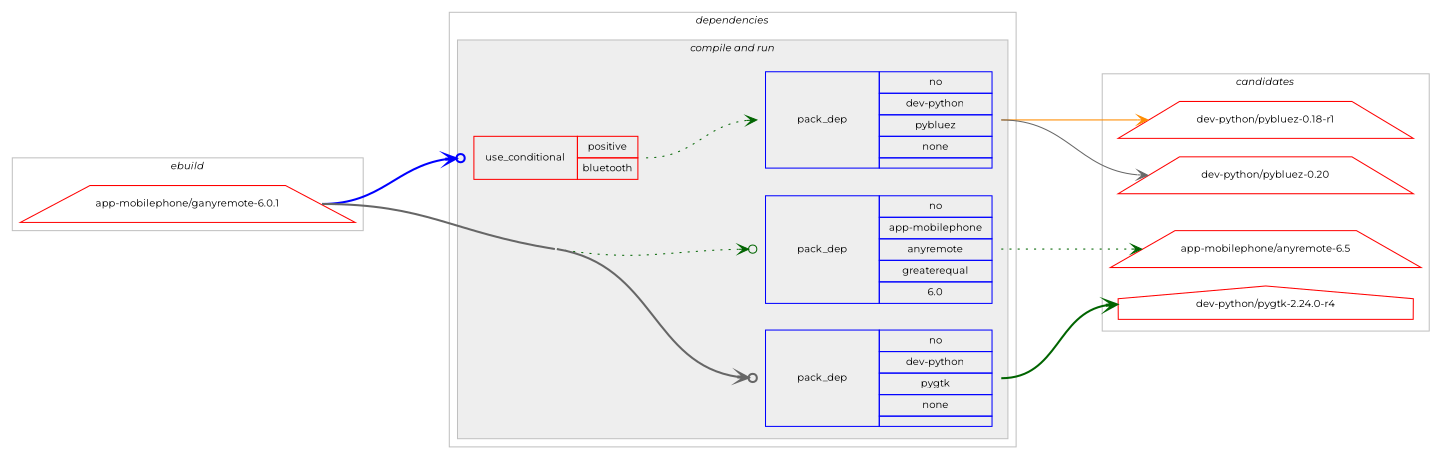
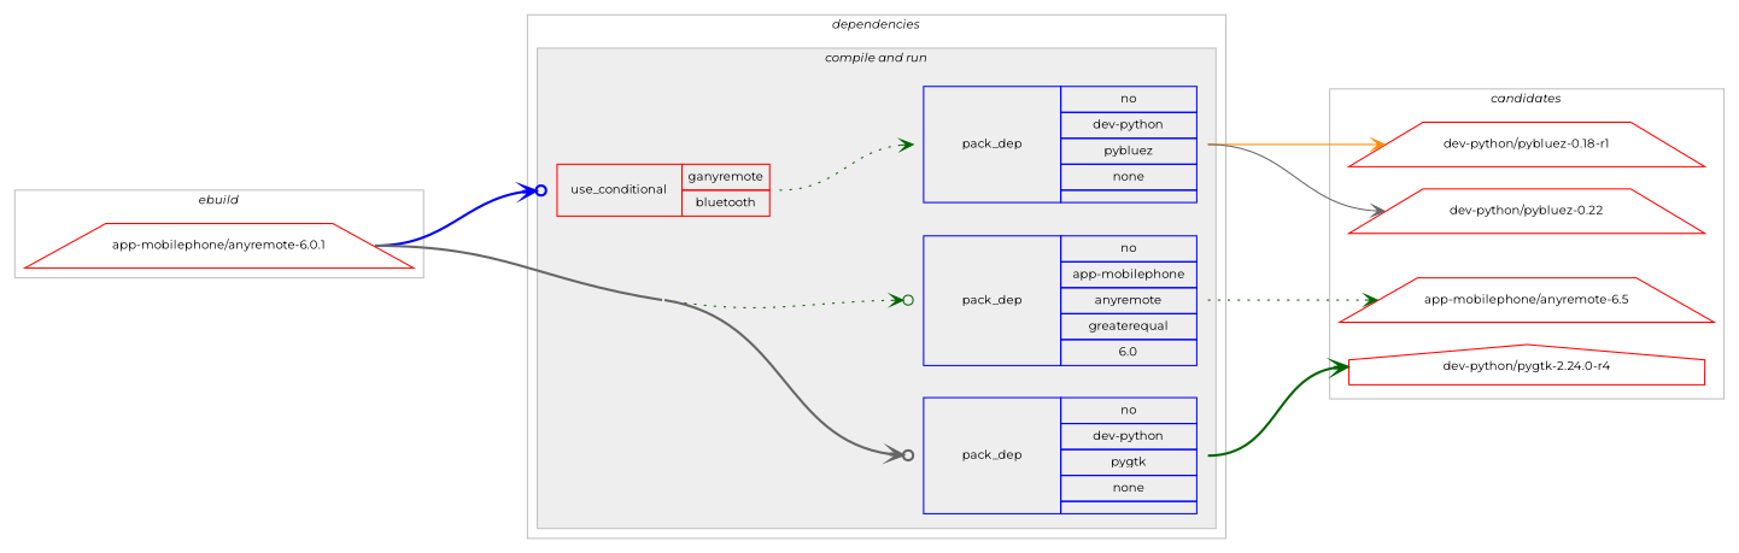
  digraph {
    compound=true
    concentrate=true
    fontname=Montserrat
    fontsize=10
    newrank=true
    rankdir=LR
    ranksep=1.5
    node [color=red fontname=Montserrat fontsize=10 shape=trapezium]
    edge [arrowhead=vee color=darkgreen fontname=Montserrat headport=w style=bold tailport=e weight=20]
-   n1 [label="app-mobilephone/ganyremote-6.0.1" width=4]
+   n1 [label="app-mobilephone/anyremote-6.0.1" width=4]
    n2 [color=blue label=<<TABLE BORDER="0" CELLBORDER="1" CELLSPACING="0" CELLPADDING="4" WIDTH="220"><TR><TD ROWSPAN="6" CELLPADDING="30">pack_dep</TD></TR><TR><TD WIDTH="110">no</TD></TR><TR><TD>dev-python</TD></TR><TR><TD>pybluez</TD></TR><TR><TD>none</TD></TR><TR><TD></TD></TR></TABLE>> shape=none]
-   n3 [label=<<TABLE BORDER="0" CELLBORDER="1" CELLSPACING="0" CELLPADDING="4"><TR><TD ROWSPAN="3" CELLPADDING="10">use_conditional</TD></TR><TR><TD>positive</TD></TR><TR><TD>bluetooth</TD></TR></TABLE>> shape=none]
+   n3 [label=<<TABLE BORDER="0" CELLBORDER="1" CELLSPACING="0" CELLPADDING="4"><TR><TD ROWSPAN="3" CELLPADDING="10">use_conditional</TD></TR><TR><TD>ganyremote</TD></TR><TR><TD>bluetooth</TD></TR></TABLE>> shape=none]
    n4 [color=blue label=<<TABLE BORDER="0" CELLBORDER="1" CELLSPACING="0" CELLPADDING="4" WIDTH="220"><TR><TD ROWSPAN="6" CELLPADDING="30">pack_dep</TD></TR><TR><TD WIDTH="110">no</TD></TR><TR><TD>app-mobilephone</TD></TR><TR><TD>anyremote</TD></TR><TR><TD>greaterequal</TD></TR><TR><TD>6.0</TD></TR></TABLE>> shape=none]
    n5 [color=blue label=<<TABLE BORDER="0" CELLBORDER="1" CELLSPACING="0" CELLPADDING="4" WIDTH="220"><TR><TD ROWSPAN="6" CELLPADDING="30">pack_dep</TD></TR><TR><TD WIDTH="110">no</TD></TR><TR><TD>dev-python</TD></TR><TR><TD>pygtk</TD></TR><TR><TD>none</TD></TR><TR><TD></TD></TR></TABLE>> shape=none]
    n6 [label="dev-python/pybluez-0.18-r1" width=4]
-   n7 [label="dev-python/pybluez-0.20" width=4]
+   n7 [label="dev-python/pybluez-0.22" width=4]
    n8 [label="app-mobilephone/anyremote-6.5" width=4]
    n9 [label="dev-python/pygtk-2.24.0-r4" shape=house width=4]
    subgraph cluster_1 {
      color=gray
      label=<<i>ebuild</i>>
      rank=same
      n1
    }
    subgraph cluster_2 {
      color=gray
      label=<<i>dependencies</i>>
      subgraph cluster_3 {
        color=gray
        fillcolor="#eeeeee"
        label=<<i>compile</i>>
        style=filled
      }
      subgraph cluster_4 {
        color=gray
        fillcolor="#eeeeee"
        label=<<i>compile and run</i>>
        style=filled
        subgraph sub_5 {
          color=gray
          fillcolor="#eeeeee"
          label=<<i>compile and run</i>>
          style=filled
          n3
          subgraph sub_6 {
            color=gray
            fillcolor="#eeeeee"
            label=<<i>compile and run</i>>
            style=filled
            n2
          }
        }
        subgraph sub_7 {
          color=gray
          fillcolor="#eeeeee"
          label=<<i>compile and run</i>>
          style=filled
          n4
        }
        subgraph sub_8 {
          color=gray
          fillcolor="#eeeeee"
          label=<<i>compile and run</i>>
          style=filled
          n5
        }
      }
      subgraph cluster_9 {
        color=gray
        fillcolor="#eeeeee"
        label=<<i>run</i>>
        style=filled
      }
    }
    subgraph cluster_10 {
      color=gray
      label=<<i>candidates</i>>
      rank=same
      subgraph sub_11 {
        color=black
        label=<<i>candidates</i>>
        nodesep=1
        rank=same
        n6
        n7
      }
      subgraph sub_12 {
        color=black
        label=<<i>candidates</i>>
        nodesep=1
        rank=same
        n8
      }
      subgraph sub_13 {
        color=black
        label=<<i>candidates</i>>
        nodesep=1
        rank=same
        n9
      }
    }
    n1 -> n3 [arrowhead=odotvee color=blue]
    n1 -> n4 [arrowhead=odotvee style=dotted]
    n1 -> n5 [arrowhead=odotvee color=gray40]
    n2 -> n6 [color=darkorange style=solid weight=100]
    n2 -> n7 [color=gray40 style=solid weight=100]
    n3 -> n2 [style=dotted]
    n4 -> n8 [style=dotted weight=100]
    n5 -> n9 [weight=100]
  }
